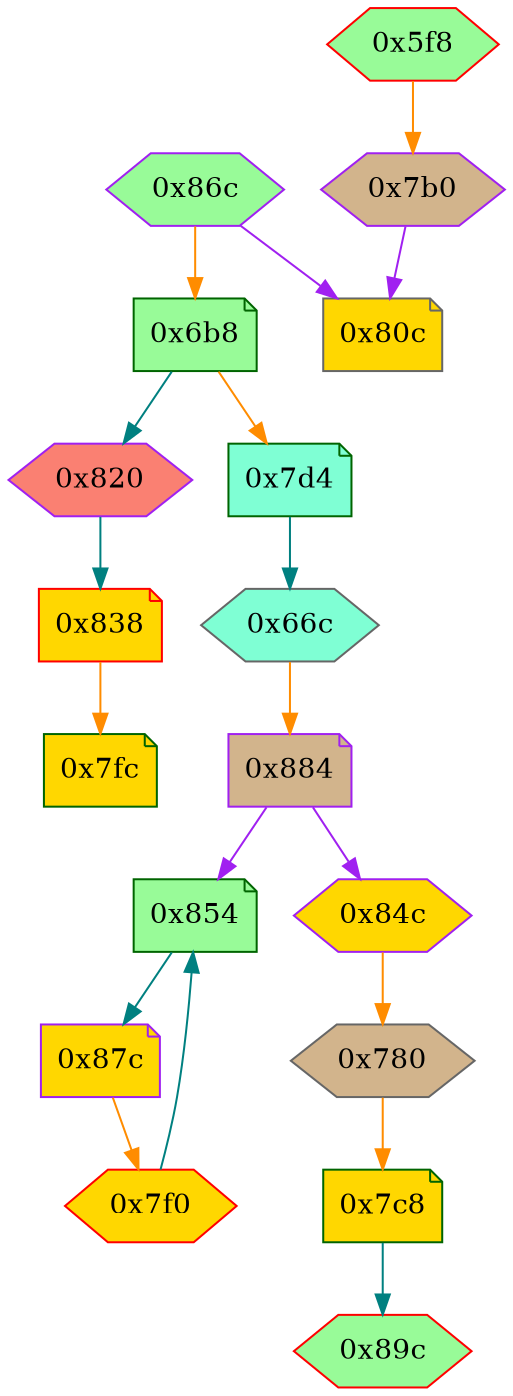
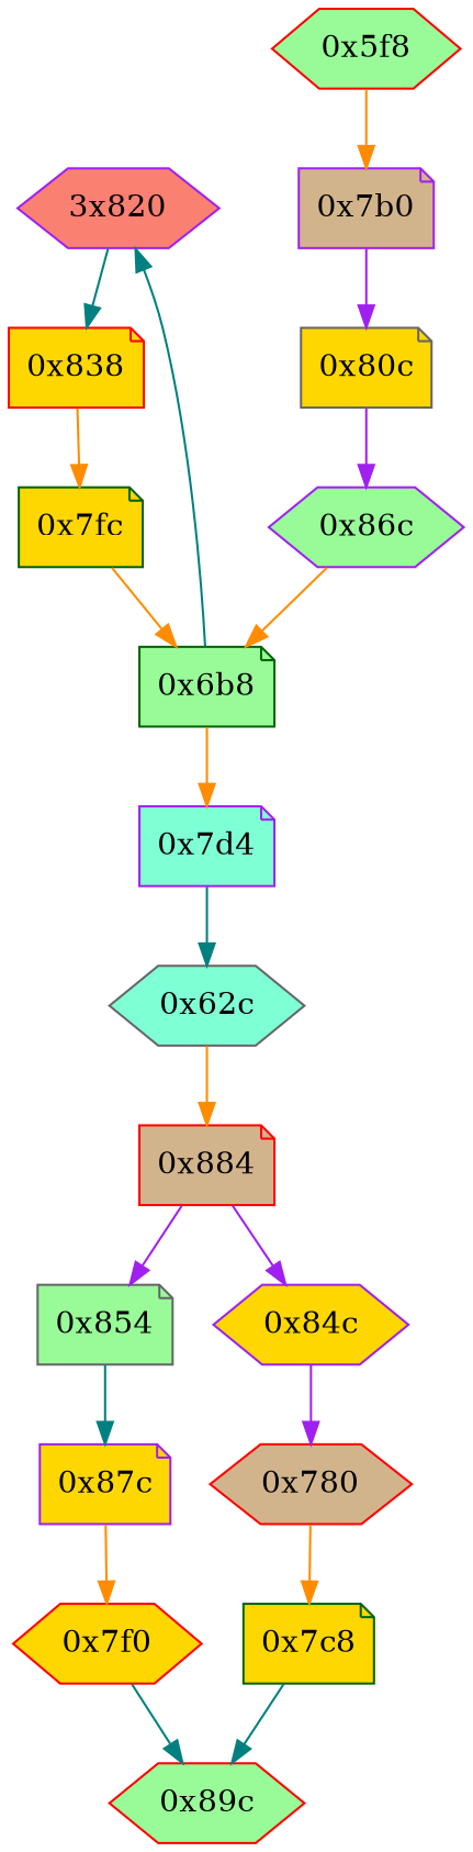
  strict digraph {
    node [color=purple fillcolor=gold opcode="[u'ldr', u'mov', u'b']" shape=hexagon style=filled]
    edge [color=darkorange]
-   "0x820" [fillcolor=salmon opcode="[u'ldrb', u'ldr', u'add', u'str', u'ldr', u'b']"]
+   "0x820" [fillcolor=salmon opcode="[u'ldrb', u'ldr', u'add', u'str', u'ldr', u'b']" label="3x820"]
    "0x838" [color=red opcode="[u'ldr', u'add', u'str', u'ldr', u'b']" shape=note]
    "0x7fc" [color=darkgreen opcode="[u'ldr', u'ldr', u'mov', u'b']" shape=note]
    "0x6b8" [color=darkgreen fillcolor=palegreen opcode="[u'str', u'str', u'ldr', u'ldrb', u'strb', u'ldr', u'ldr', u'ldrb', u'cmp', u'mov', u'b']" shape=note]
-   "0x7d4" [color=darkgreen fillcolor=aquamarine opcode="[u'ldr', u'cmp', u'mov', u'mov', u'strb', u'ldr', u'b']" shape=note]
-   "0x66c" [color=gray40 fillcolor=aquamarine opcode="[u'ldrb', u'str', u'ldr', u'b']"]
-   "0x884" [fillcolor=tan opcode="[u'ldrb', u'ldr', u'ldr', u'cmp', u'mov', u'b']" shape=note]
-   "0x780" [color=gray40 fillcolor=tan opcode="[u'ldr', u'ldr', u'mul', u'str', u'ldr', u'b']"]
+   "0x7d4" [fillcolor=aquamarine opcode="[u'ldr', u'cmp', u'mov', u'mov', u'strb', u'ldr', u'b']" shape=note]
+   "0x66c" [color=gray40 fillcolor=aquamarine opcode="[u'ldrb', u'str', u'ldr', u'b']" label="0x62c"]
+   "0x884" [color=red fillcolor=tan opcode="[u'ldrb', u'ldr', u'ldr', u'cmp', u'mov', u'b']" shape=note]
+   "0x780" [color=red fillcolor=tan opcode="[u'ldr', u'ldr', u'mul', u'str', u'ldr', u'b']"]
    "0x7c8" [color=darkgreen shape=note]
    "0x89c" [color=red fillcolor=palegreen opcode="[u'ldr', u'add', u'bl', u'mov', u'sub', u'pop']"]
-   "0x854" [color=darkgreen fillcolor=palegreen opcode="[u'ldr', u'ldr', u'add', u'str', u'ldr', u'b']" shape=note]
+   "0x854" [color=gray40 fillcolor=palegreen opcode="[u'ldr', u'ldr', u'add', u'str', u'ldr', u'b']" shape=note]
    "0x87c" [opcode="[u'ldr', u'b']" shape=note]
    "0x7f0" [color=red]
    "0x84c" [opcode="[u'ldr', u'b']"]
    "0x80c" [color=gray40 opcode="[u'ldr', u'ldr', u'str', u'ldr', u'b']" shape=note]
    "0x86c" [fillcolor=palegreen opcode="[u'ldr', u'mov', u'mov', u'b']"]
-   "0x7b0" [fillcolor=tan opcode="[u'str', u'ldr', u'b']"]
+   "0x7b0" [fillcolor=tan opcode="[u'str', u'ldr', u'b']" shape=note]
    "0x5f8" [color=red fillcolor=palegreen opcode="[u'push', u'add', u'sub', u'ldr', u'ldr', u'ldr', u'add', u'b']"]
    "0x820" -> "0x838" [color=teal]
    "0x838" -> "0x7fc"
+   "0x7fc" -> "0x6b8"
    "0x6b8" -> "0x820" [color=teal]
    "0x6b8" -> "0x7d4"
    "0x7d4" -> "0x66c" [color=teal]
    "0x66c" -> "0x884"
    "0x884" -> "0x854" [color=purple]
    "0x884" -> "0x84c" [color=purple]
    "0x780" -> "0x7c8"
    "0x7c8" -> "0x89c" [color=teal]
    "0x854" -> "0x87c" [color=teal]
    "0x87c" -> "0x7f0"
-   "0x7f0" -> "0x854" [color=teal]
-   "0x84c" -> "0x780"
-   "0x86c" -> "0x80c" [color=purple]
+   "0x7f0" -> "0x89c" [color=teal]
+   "0x84c" -> "0x780" [color=purple]
+   "0x80c" -> "0x86c" [color=purple]
    "0x86c" -> "0x6b8"
    "0x7b0" -> "0x80c" [color=purple]
    "0x5f8" -> "0x7b0"
  }
